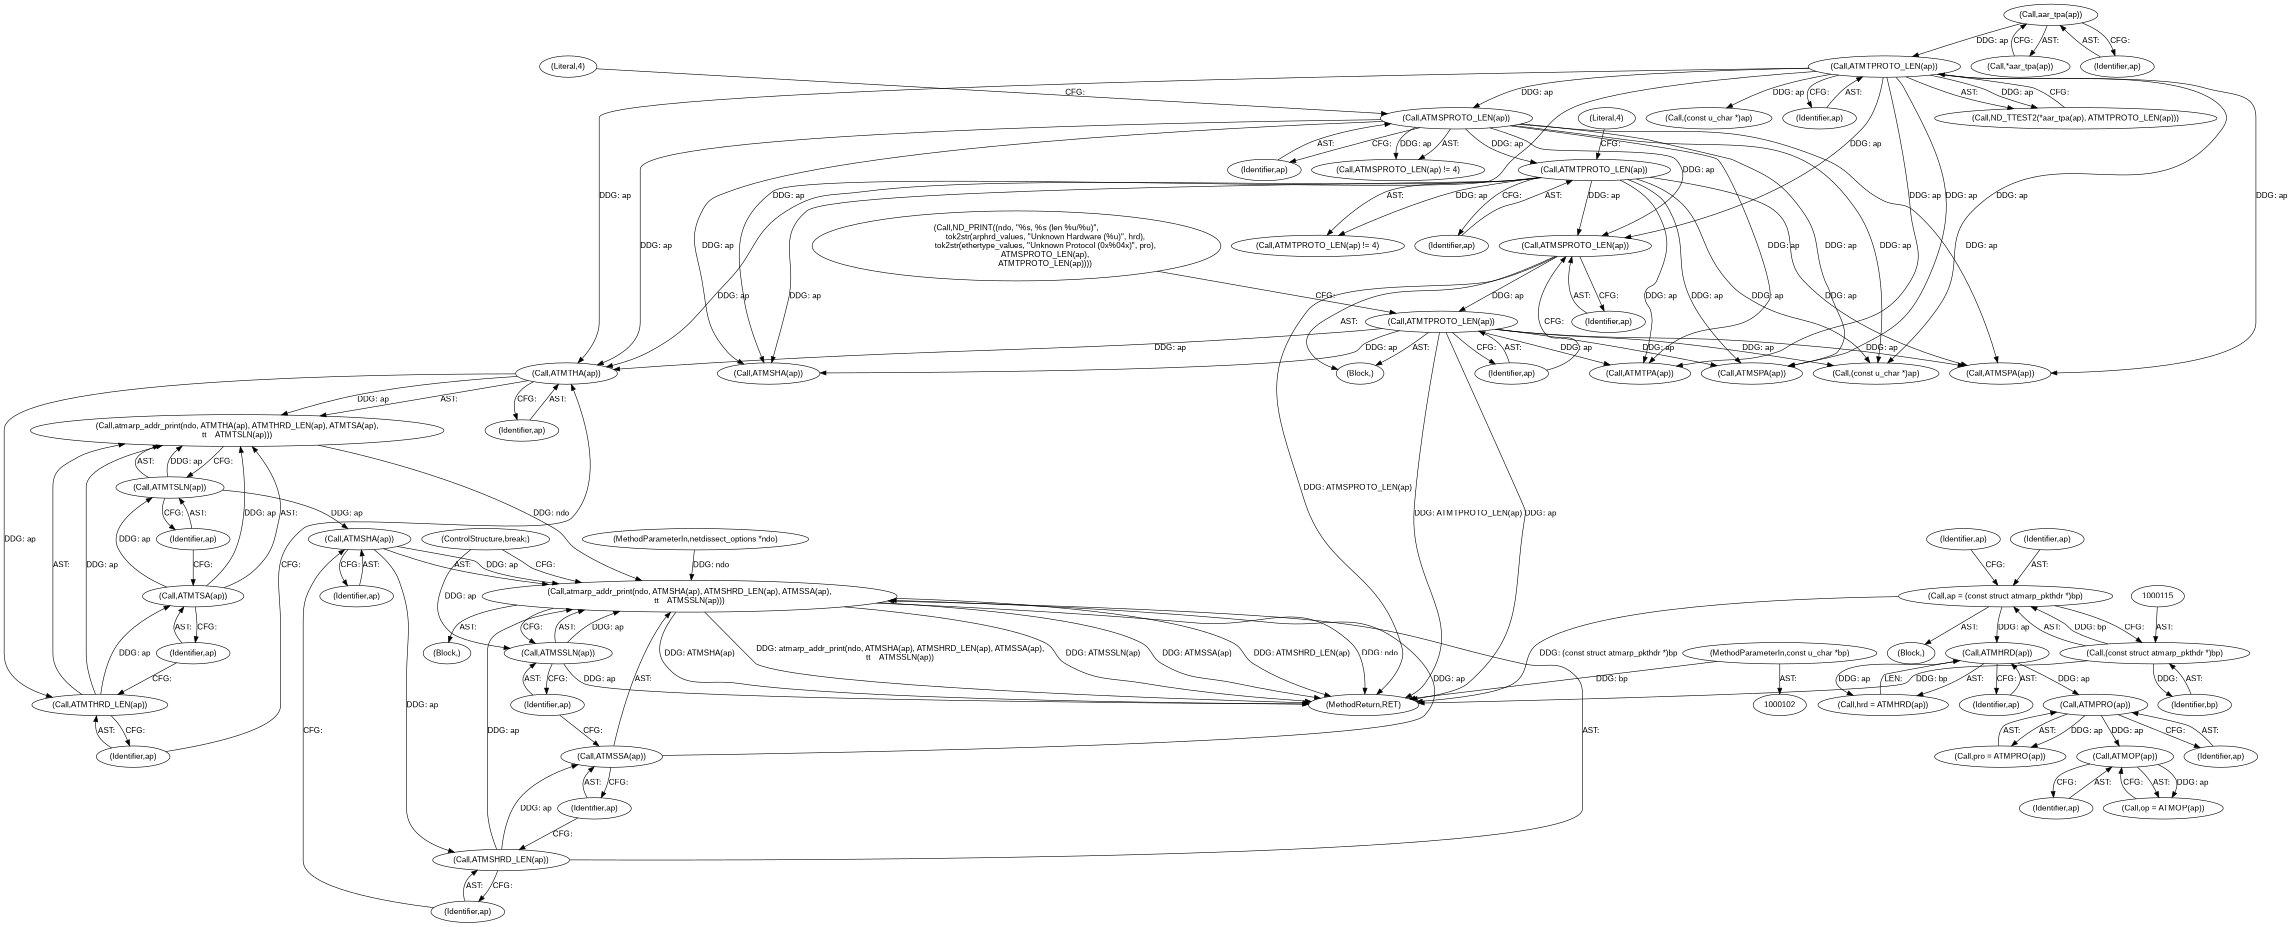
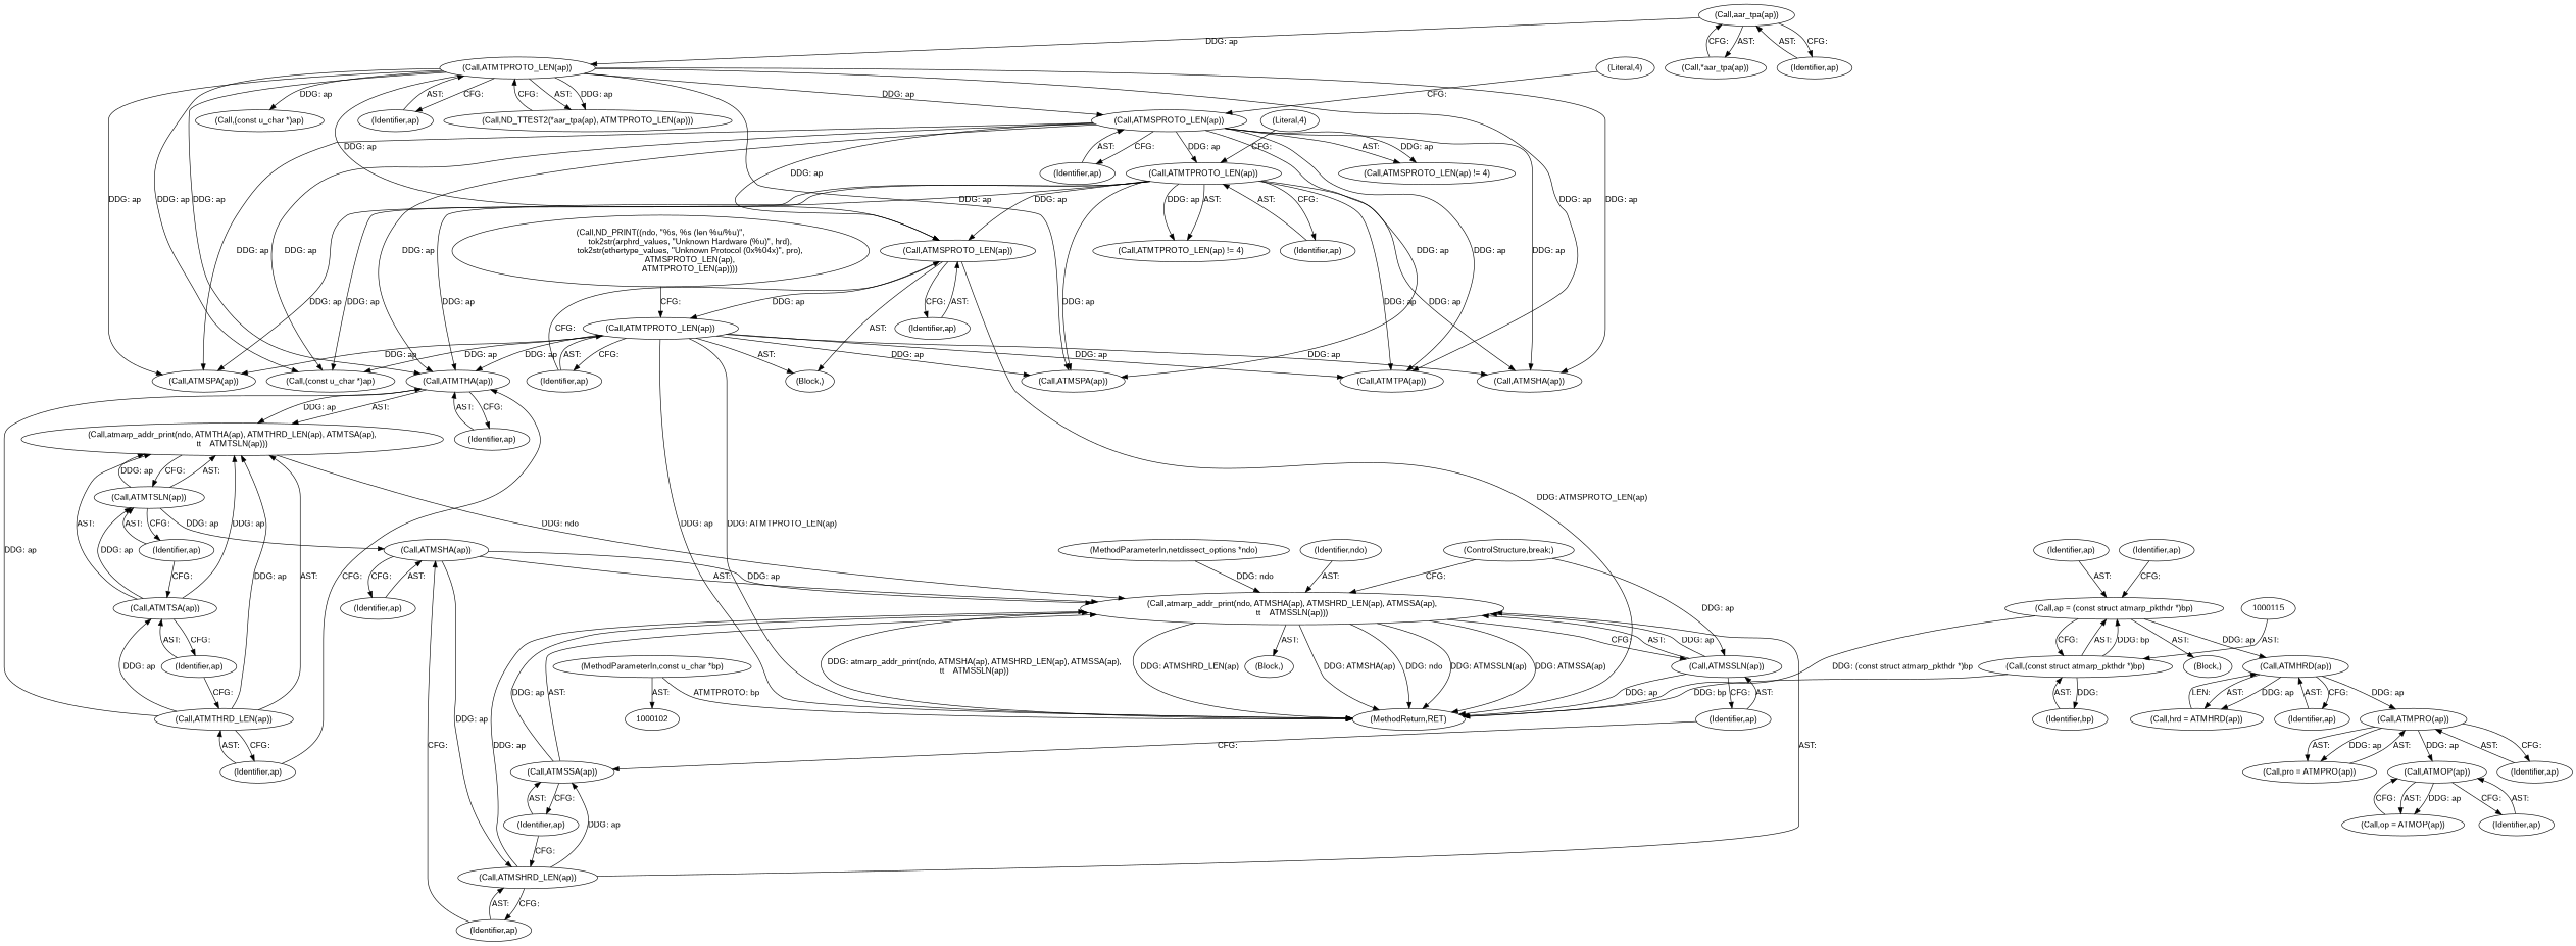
  digraph {
    fontname="Liberation Sans"
    node [fontname="Liberation Sans"]
    edge [fontname="Liberation Sans"]
    n1 [label="(Call,ATMSHA(ap))"]
    n2 [label="(Call,atmarp_addr_print(ndo, ATMSHA(ap), ATMSHRD_LEN(ap), ATMSSA(ap),\n\t\t    ATMSSLN(ap)))"]
    n3 [label="(Call,ATMSHRD_LEN(ap))"]
    n4 [label="(Identifier,ap)"]
    n5 [label="(MethodReturn,RET)"]
    n6 [label="(Call,ATMSSLN(ap))"]
    n7 [label="(Block,)"]
    n8 [label="(Call,ATMSSA(ap))"]
    n9 [label="(Identifier,ap)"]
    n10 [label="(Call,ATMTSLN(ap))"]
    n11 [label="(Identifier,ap)"]
    n12 [label="(Call,atmarp_addr_print(ndo, ATMTHA(ap), ATMTHRD_LEN(ap), ATMTSA(ap),\n\t\t    ATMTSLN(ap)))"]
    n13 [label="(Call,ATMTSA(ap))"]
    n14 [label="(Identifier,ap)"]
    n15 [label="(Call,ATMTHRD_LEN(ap))"]
    n16 [label="(Identifier,ap)"]
    n17 [label="(Call,ATMTHA(ap))"]
    n18 [label="(Identifier,ap)"]
    n19 [label="(Call,ATMTPROTO_LEN(ap))"]
    n20 [label="(Call,ATMSPROTO_LEN(ap))"]
    n21 [label="(Call,ATMSPROTO_LEN(ap))"]
    n22 [label="(Call,ATMSHA(ap))"]
    n23 [label="(Call,(const u_char *)ap)"]
    n24 [label="(Identifier,ap)"]
    n25 [label="(Call,ATMTPA(ap))"]
    n26 [label="(Call,ATMSPA(ap))"]
    n27 [label="(Call,ND_TTEST2(*aar_tpa(ap), ATMTPROTO_LEN(ap)))"]
    n28 [label="(Call,(const u_char *)ap)"]
    n29 [label="(Call,ATMSPA(ap))"]
    n30 [label="(Call,ATMTPROTO_LEN(ap))"]
    n31 [label="(Identifier,ap)"]
    n32 [label="(Call,ATMSPROTO_LEN(ap) != 4)"]
    n33 [label="(Call,ATMTPROTO_LEN(ap))"]
    n34 [label="(Block,)"]
    n35 [label="(Identifier,ap)"]
    n36 [label="(Call,aar_tpa(ap))"]
    n37 [label="(Call,*aar_tpa(ap))"]
    n38 [label="(Identifier,ap)"]
    n39 [label="(Call,ATMOP(ap))"]
    n40 [label="(Call,op = ATMOP(ap))"]
    n41 [label="(Identifier,ap)"]
    n42 [label="(Call,ATMPRO(ap))"]
    n43 [label="(Identifier,ap)"]
    n44 [label="(Call,pro = ATMPRO(ap))"]
    n45 [label="(Call,ATMHRD(ap))"]
    n46 [label="(Call,hrd = ATMHRD(ap))"]
    n47 [label="(Identifier,ap)"]
    n48 [label="(Call,ap = (const struct atmarp_pkthdr *)bp)"]
    n49 [label="(Call,(const struct atmarp_pkthdr *)bp)"]
    n50 [label="(Block,)"]
    n51 [label="(Identifier,bp)"]
    n52 [label="(MethodParameterIn,const u_char *bp)"]
    1000102
    n54 [label="(Call,ATMTPROTO_LEN(ap) != 4)"]
    n55 [label="(Identifier,ap)"]
    n56 [label="(Identifier,ap)"]
    n57 [label="(Identifier,ap)"]
    n58 [label="(Identifier,ap)"]
+   n59 [label="(Identifier,ndo)"]
    n60 [label="(Literal,4)"]
    n61 [label="(Identifier,ap)"]
    n62 [label="(MethodParameterIn,netdissect_options *ndo)"]
    n63 [label="(Identifier,ap)"]
    n64 [label="(ControlStructure,break;)"]
    n65 [label="(Literal,4)"]
    n66 [label="(Call,ND_PRINT((ndo, \"%s, %s (len %u/%u)\",\n                          tok2str(arphrd_values, \"Unknown Hardware (%u)\", hrd),\n                          tok2str(ethertype_values, \"Unknown Protocol (0x%04x)\", pro),\n                          ATMSPROTO_LEN(ap),\n                          ATMTPROTO_LEN(ap))))"]
    1000115
    n1 -> n2 [label="AST: "]
    n1 -> n2 [label="DDG: ap"]
    n1 -> n3 [label="DDG: ap"]
    n1 -> n4 [label="CFG: "]
    n2 -> n5 [label="DDG: ATMSHA(ap)"]
    n2 -> n5 [label="DDG: atmarp_addr_print(ndo, ATMSHA(ap), ATMSHRD_LEN(ap), ATMSSA(ap),\n\t\t    ATMSSLN(ap))"]
    n2 -> n5 [label="DDG: ATMSSLN(ap)"]
    n2 -> n5 [label="DDG: ATMSSA(ap)"]
    n2 -> n5 [label="DDG: ATMSHRD_LEN(ap)"]
    n2 -> n5 [label="DDG: ndo"]
    n2 -> n6 [label="CFG: "]
    n2 -> n7 [label="AST: "]
    n3 -> n2 [label="AST: "]
    n3 -> n2 [label="DDG: ap"]
    n3 -> n8 [label="DDG: ap"]
    n3 -> n9 [label="CFG: "]
    n4 -> n1 [label="AST: "]
    n6 -> n2 [label="AST: "]
    n6 -> n2 [label="DDG: ap"]
    n6 -> n5 [label="DDG: ap"]
    n6 -> n57 [label="CFG: "]
    n8 -> n2 [label="AST: "]
    n8 -> n2 [label="DDG: ap"]
    n8 -> n58 [label="CFG: "]
    n9 -> n1 [label="CFG: "]
    n9 -> n3 [label="AST: "]
    n10 -> n1 [label="DDG: ap"]
    n10 -> n11 [label="CFG: "]
    n10 -> n12 [label="AST: "]
    n10 -> n12 [label="DDG: ap"]
    n11 -> n10 [label="AST: "]
    n11 -> n13 [label="CFG: "]
    n12 -> n2 [label="DDG: ndo"]
    n12 -> n10 [label="CFG: "]
    n13 -> n10 [label="DDG: ap"]
    n13 -> n12 [label="AST: "]
    n13 -> n12 [label="DDG: ap"]
    n13 -> n14 [label="CFG: "]
    n14 -> n13 [label="AST: "]
    n14 -> n15 [label="CFG: "]
    n15 -> n12 [label="AST: "]
    n15 -> n12 [label="DDG: ap"]
    n15 -> n13 [label="DDG: ap"]
    n15 -> n16 [label="CFG: "]
    n16 -> n15 [label="AST: "]
    n16 -> n17 [label="CFG: "]
    n17 -> n12 [label="AST: "]
    n17 -> n12 [label="DDG: ap"]
-   n17 -> n15 [label="DDG: ap"]
+   n15 -> n17 [label="DDG: ap"]
    n17 -> n18 [label="CFG: "]
    n18 -> n17 [label="AST: "]
    n19 -> n17 [label="DDG: ap"]
    n19 -> n20 [label="DDG: ap"]
    n19 -> n21 [label="DDG: ap"]
    n19 -> n22 [label="DDG: ap"]
    n19 -> n23 [label="DDG: ap"]
    n19 -> n24 [label="CFG: "]
    n19 -> n25 [label="DDG: ap"]
    n19 -> n26 [label="DDG: ap"]
    n19 -> n27 [label="AST: "]
    n19 -> n27 [label="DDG: ap"]
    n19 -> n28 [label="DDG: ap"]
    n19 -> n29 [label="DDG: ap"]
    n20 -> n17 [label="DDG: ap"]
    n20 -> n21 [label="DDG: ap"]
    n20 -> n22 [label="DDG: ap"]
    n20 -> n25 [label="DDG: ap"]
    n20 -> n26 [label="DDG: ap"]
    n20 -> n28 [label="DDG: ap"]
    n20 -> n29 [label="DDG: ap"]
    n20 -> n30 [label="DDG: ap"]
    n20 -> n31 [label="CFG: "]
    n20 -> n32 [label="AST: "]
    n20 -> n32 [label="DDG: ap"]
    n21 -> n5 [label="DDG: ATMSPROTO_LEN(ap)"]
    n21 -> n33 [label="DDG: ap"]
    n21 -> n34 [label="AST: "]
    n21 -> n35 [label="CFG: "]
    n24 -> n19 [label="AST: "]
    n27 -> n19 [label="CFG: "]
    n30 -> n17 [label="DDG: ap"]
    n30 -> n21 [label="DDG: ap"]
    n30 -> n22 [label="DDG: ap"]
    n30 -> n25 [label="DDG: ap"]
    n30 -> n26 [label="DDG: ap"]
    n30 -> n28 [label="DDG: ap"]
    n30 -> n29 [label="DDG: ap"]
    n30 -> n54 [label="AST: "]
    n30 -> n54 [label="DDG: ap"]
    n30 -> n55 [label="CFG: "]
    n31 -> n20 [label="AST: "]
    n33 -> n5 [label="DDG: ap"]
    n33 -> n5 [label="DDG: ATMTPROTO_LEN(ap)"]
    n33 -> n17 [label="DDG: ap"]
    n33 -> n22 [label="DDG: ap"]
    n33 -> n25 [label="DDG: ap"]
    n33 -> n26 [label="DDG: ap"]
    n33 -> n28 [label="DDG: ap"]
    n33 -> n29 [label="DDG: ap"]
    n33 -> n34 [label="AST: "]
    n33 -> n56 [label="CFG: "]
    n35 -> n21 [label="AST: "]
    n36 -> n19 [label="DDG: ap"]
    n36 -> n37 [label="AST: "]
    n36 -> n38 [label="CFG: "]
    n37 -> n36 [label="CFG: "]
    n38 -> n36 [label="AST: "]
    n39 -> n40 [label="AST: "]
    n39 -> n40 [label="DDG: ap"]
    n39 -> n41 [label="CFG: "]
    n40 -> n39 [label="CFG: "]
    n41 -> n39 [label="AST: "]
    n42 -> n39 [label="DDG: ap"]
    n42 -> n43 [label="CFG: "]
    n42 -> n44 [label="AST: "]
    n42 -> n44 [label="DDG: ap"]
    n43 -> n42 [label="AST: "]
    n44 -> n42 [label="AST: "]
    n45 -> n42 [label="DDG: ap"]
    n45 -> n46 [label="AST: "]
    n45 -> n46 [label="DDG: ap"]
    n45 -> n47 [label="CFG: "]
    n46 -> n45 [label="LEN: "]
    n47 -> n45 [label="AST: "]
    n48 -> n5 [label="DDG: (const struct atmarp_pkthdr *)bp"]
    n48 -> n45 [label="DDG: ap"]
    n48 -> n49 [label="CFG: "]
    n48 -> n50 [label="AST: "]
    n49 -> n5 [label="DDG: bp"]
    n49 -> n48 [label="AST: "]
    n49 -> n48 [label="DDG: bp"]
    n49 -> n51 [label="DDG: "]
    n51 -> n49 [label="AST: "]
-   n52 -> n5 [label="DDG: bp"]
+   n52 -> n5 [label="ATMTPROTO: bp"]
    n52 -> 1000102 [label="AST: "]
    n55 -> n30 [label="AST: "]
    n56 -> n21 [label="CFG: "]
    n56 -> n33 [label="AST: "]
    n57 -> n6 [label="AST: "]
    n57 -> n8 [label="CFG: "]
    n58 -> n3 [label="CFG: "]
    n58 -> n8 [label="AST: "]
+   n59 -> n2 [label="AST: "]
    n60 -> n30 [label="CFG: "]
    n61 -> n48 [label="AST: "]
    n62 -> n2 [label="DDG: ndo"]
    n63 -> n48 [label="CFG: "]
    n64 -> n2 [label="CFG: "]
    n64 -> n6 [label="DDG: ap"]
    n65 -> n20 [label="CFG: "]
    n66 -> n33 [label="CFG: "]
    1000115 -> n49 [label="AST: "]
  }
